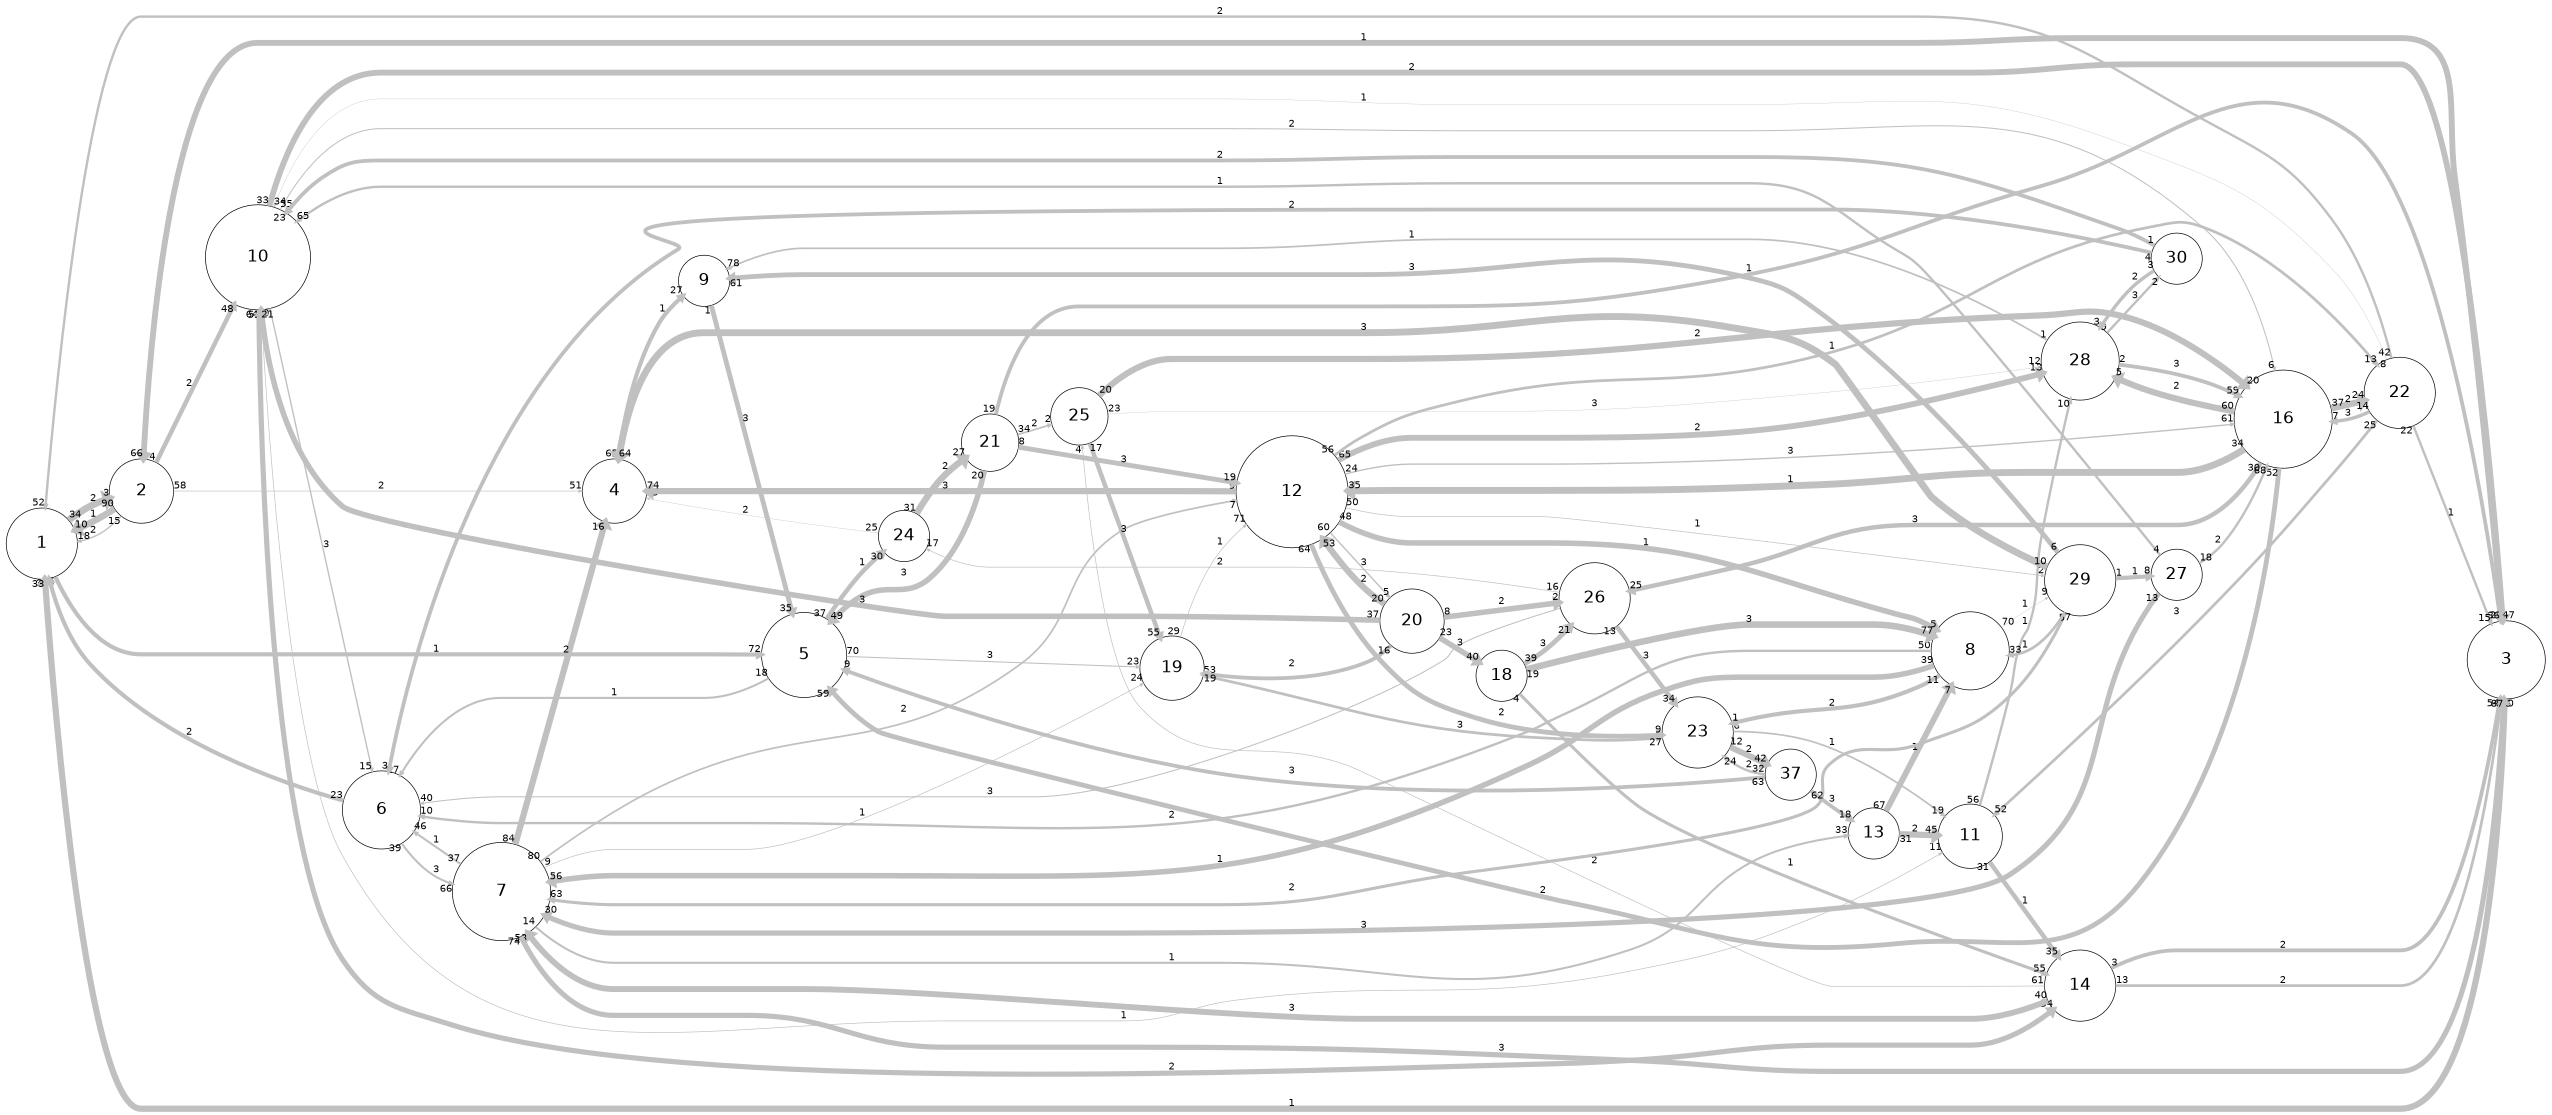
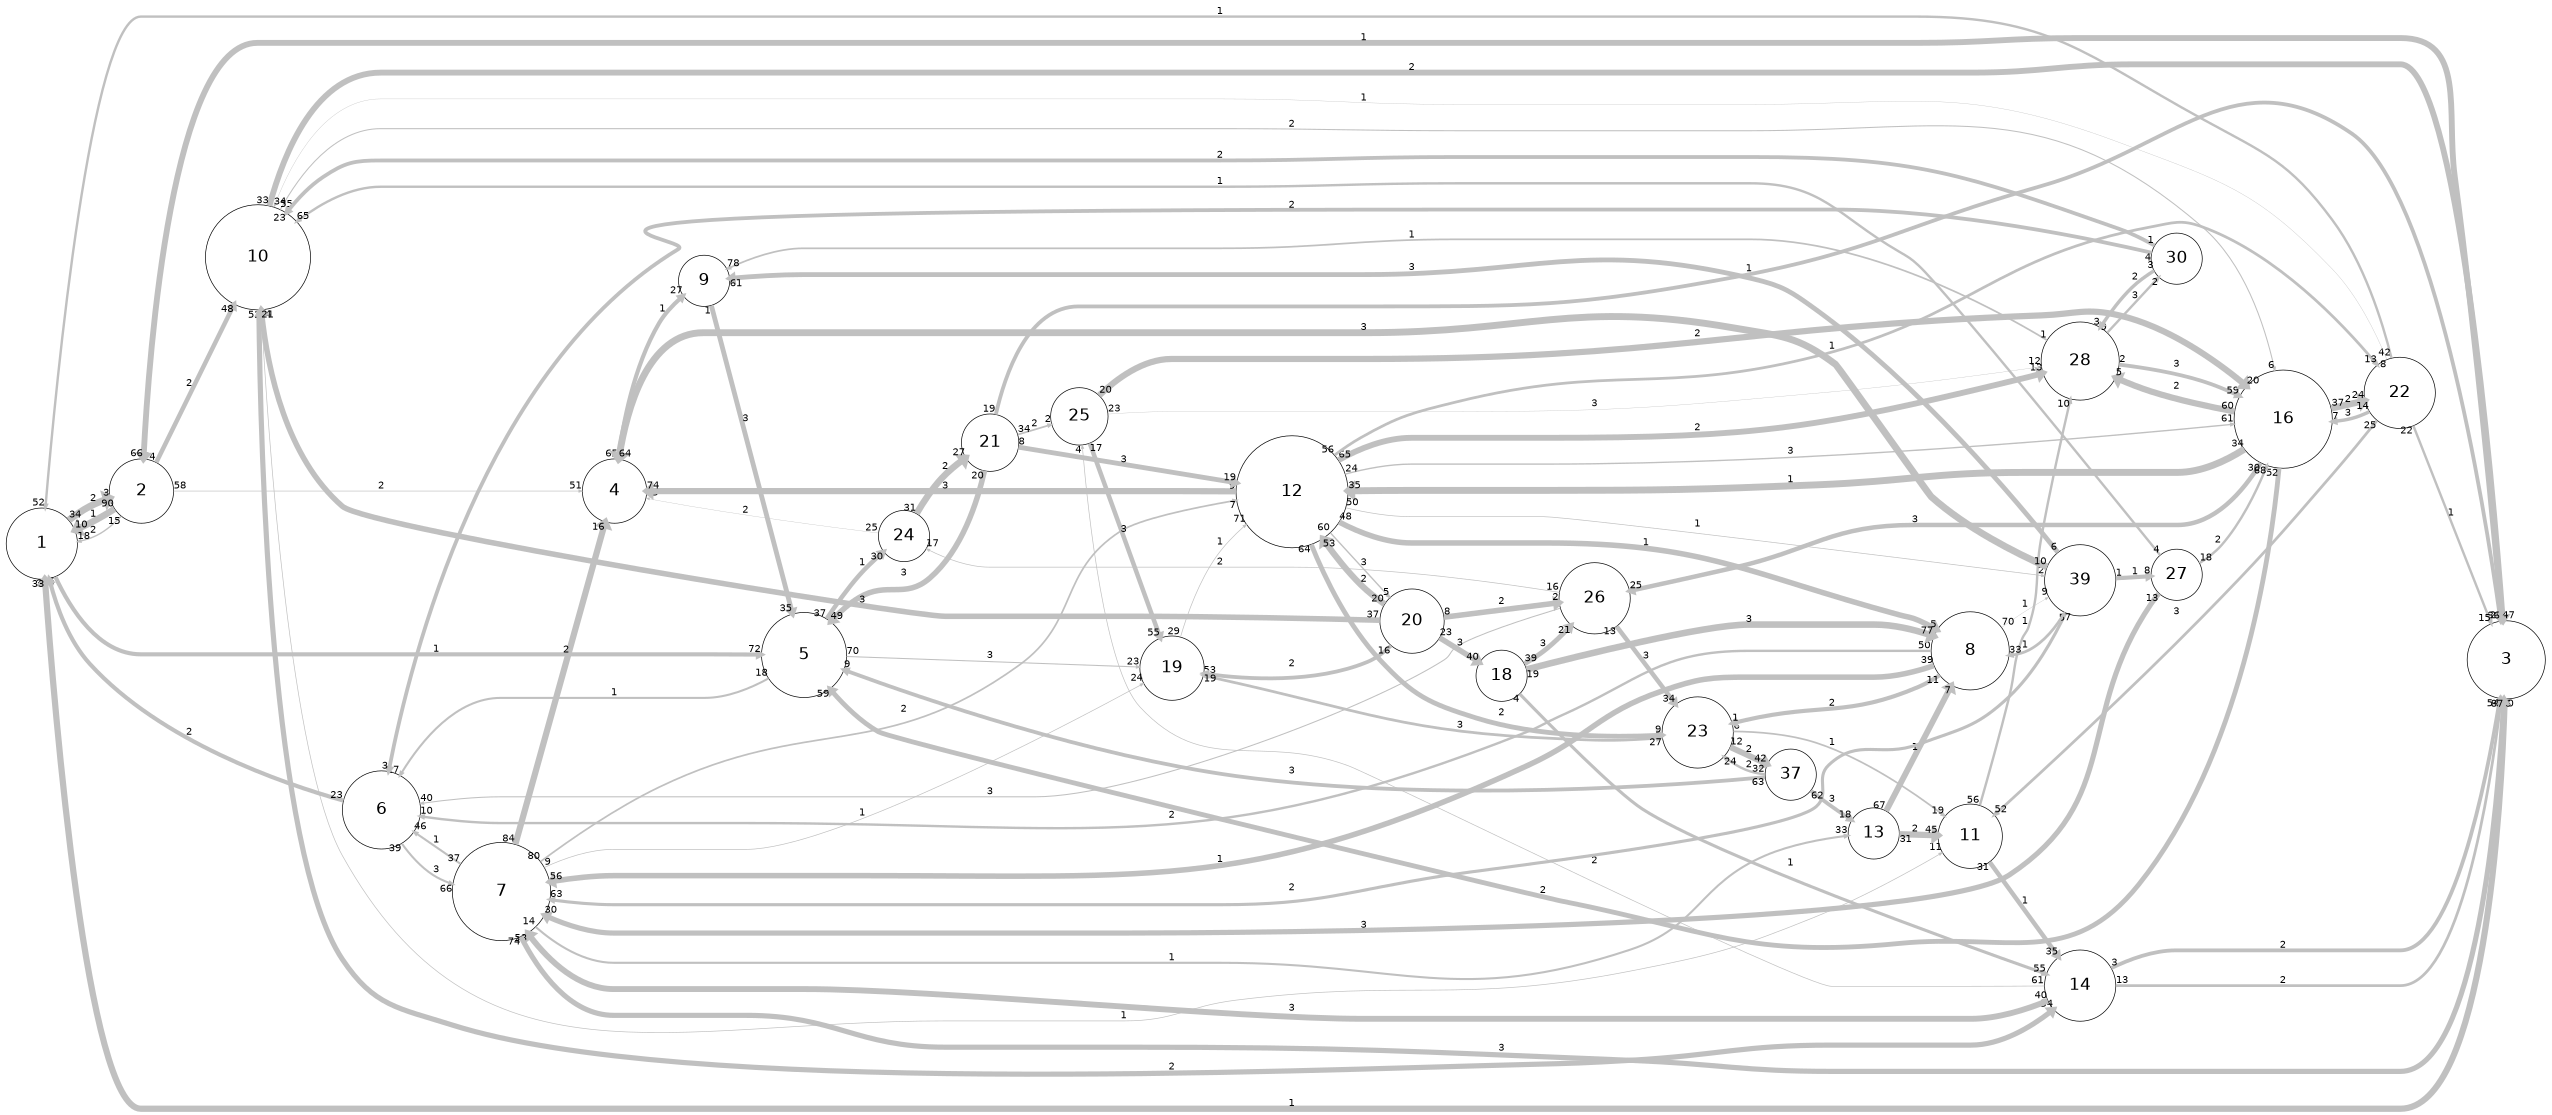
  digraph {
    fontname="DejaVu Sans"
    rankdir=LR
    scale=1
    splines=spline
    node [fontname="DejaVu Sans" fontsize=25 shape=circle]
    edge [arrowsize=0.5 capacity=2 color=grey fontname="DejaVu Sans" from_pd=36 headlabel=2 penwidth=3.5 pt=14 splines=true taillabel=37 to_pd=1]
    n1 [height=1.4318 label=1 width=1.4318]
    n2 [height=1.2955 label=2 width=1.2955]
    n3 [height=1.7045 label=5 width=1.7045]
    n4 [height=1.2955 label=4 width=1.2955]
    n5 [height=2.1136 label=10 width=2.1136]
    n6 [height=1.5682 label=6 width=1.5682]
    n7 [height=1.2955 label=19 width=1.2955]
    n8 [height=1.0227 label=24 width=1.0227]
    n9 [height=1.0227 label=9 width=1.0227]
    n10 [height=1.5682 label=3 width=1.5682]
    n11 [height=1.2955 label=11 width=1.2955]
    n12 [height=1.4318 label=14 width=1.4318]
    n13 [height=1.9773 label=16 width=1.9773]
    n14 [height=1.9773 label=7 width=1.9773]
    n15 [height=2.25 label=12 width=2.25]
    n16 [height=1.1591 label=21 width=1.1591]
    n17 [height=1.4318 label=26 width=1.4318]
    n18 [height=1.4318 label=23 width=1.4318]
    n19 [height=1.5682 label=28 width=1.5682]
    n20 [height=1.1591 label=25 width=1.1591]
    n21 [height=1.4318 label=22 width=1.4318]
    n22 [height=1.0227 label=13 width=1.0227]
    n23 [height=1.5682 label=8 width=1.5682]
-   n24 [height=1.4318 label=29 width=1.4318]
+   n24 [height=1.4318 label=39 width=1.4318]
    n25 [height=1.2955 label=20 width=1.2955]
    n26 [height=1.0227 label=37 width=1.0227]
    n27 [height=1.0227 label=30 width=1.0227]
    n28 [height=1.0227 label=27 width=1.0227]
    n29 [height=1.0227 label=18 width=1.0227]
    n1 -> n2 [from_pd=33 headlabel=3 label=2 penwidth=10.0 pt=1 taillabel=34 to_pd=2]
    n1 -> n3 [capacity=1 from_pd=4 headlabel=72 label=1 penwidth=6.0 pt=9 taillabel=5 to_pd=71]
    n2 -> n1 [capacity=1 from_pd=89 headlabel=10 label=1 penwidth=9.5 pt=2 taillabel=90 to_pd=9]
    n2 -> n1 [from_pd=14 headlabel=18 label=2 penwidth=2.0 pt=17 taillabel=15 to_pd=17]
    n2 -> n4 [from_pd=57 headlabel=51 label=2 penwidth=1.0 pt=19 taillabel=58 to_pd=50]
    n2 -> n5 [from_pd=73 headlabel=48 label=2 penwidth=6.5 pt=8 taillabel=74 to_pd=47]
    n3 -> n6 [capacity=1 from_pd=17 headlabel=17 label=1 penwidth=3.0 pt=15 taillabel=18 to_pd=16]
    n3 -> n7 [capacity=3 from_pd=69 headlabel=23 label=3 penwidth=1.5 pt=18 taillabel=70 to_pd=22]
    n3 -> n8 [capacity=1 headlabel=30 label=1 penwidth=6.5 pt=8 to_pd=29]
    n4 -> n9 [capacity=1 from_pd=64 headlabel=27 label=1 penwidth=6.0 pt=9 taillabel=65 to_pd=26]
-   n5 -> n6 [capacity=3 from_pd=49 headlabel=15 label=3 penwidth=2.0 pt=17 taillabel=50 to_pd=14]
    n5 -> n10 [from_pd=32 headlabel=29 label=2 penwidth=8.5 pt=4 taillabel=33 to_pd=28]
    n5 -> n11 [capacity=1 from_pd=51 headlabel=11 label=1 penwidth=1.0 pt=19 taillabel=52 to_pd=10]
    n5 -> n12 [from_pd=63 headlabel=54 label=2 penwidth=7.5 pt=6 taillabel=64 to_pd=53]
    n5 -> n13 [from_pd=54 headlabel=6 label=2 penwidth=1.5 pt=18 taillabel=55 to_pd=5]
    n6 -> n1 [from_pd=22 headlabel=36 label=2 penwidth=6.0 pt=9 taillabel=23 to_pd=35]
    n6 -> n14 [capacity=3 from_pd=38 headlabel=66 label=3 penwidth=3.0 pt=15 taillabel=39 to_pd=65]
    n7 -> n15 [capacity=1 from_pd=28 headlabel=71 label=1 penwidth=1.0 pt=19 taillabel=29 to_pd=70]
    n8 -> n4 [from_pd=24 headlabel=45 label=2 penwidth=0.5 pt=20 taillabel=25 to_pd=44]
    n8 -> n16 [from_pd=30 headlabel=27 label=2 penwidth=9.5 pt=2 taillabel=31 to_pd=26]
    n9 -> n3 [capacity=3 from_pd=0 headlabel=35 label=3 penwidth=7.0 pt=7 taillabel=1 to_pd=34]
    n10 -> n1 [capacity=1 from_pd=5 headlabel=33 label=1 penwidth=9.0 pt=3 taillabel=6 to_pd=32]
    n10 -> n2 [capacity=1 from_pd=46 headlabel=66 label=1 penwidth=8.5 pt=4 taillabel=47 to_pd=65]
    n11 -> n12 [capacity=1 from_pd=30 headlabel=35 label=1 penwidth=6.5 pt=8 taillabel=31 to_pd=34]
    n11 -> n19 [capacity=1 from_pd=55 headlabel=10 label=1 taillabel=56 to_pd=9]
    n12 -> n10 [from_pd=2 headlabel=54 label=2 penwidth=5.5 pt=10 taillabel=3 to_pd=53]
    n12 -> n10 [from_pd=12 headlabel=90 label=2 penwidth=4.0 pt=13 taillabel=13 to_pd=89]
    n12 -> n14 [capacity=3 from_pd=39 headlabel=53 label=3 penwidth=8.5 pt=4 taillabel=40 to_pd=52]
    n12 -> n20 [from_pd=60 headlabel=4 label=2 penwidth=1.0 pt=19 taillabel=61 to_pd=3]
    n13 -> n3 [from_pd=51 headlabel=59 label=2 penwidth=7.0 pt=7 taillabel=52 to_pd=58]
    n13 -> n15 [capacity=1 from_pd=33 headlabel=35 label=1 penwidth=10.0 pt=1 taillabel=34 to_pd=34]
    n13 -> n17 [capacity=3 from_pd=29 headlabel=25 label=3 penwidth=6.5 pt=8 taillabel=30 to_pd=24]
    n13 -> n19 [from_pd=59 headlabel=5 label=2 penwidth=9.0 pt=3 taillabel=60 to_pd=4]
    n13 -> n21 [headlabel=24 label=2 penwidth=9.5 pt=2 to_pd=23]
    n14 -> n4 [from_pd=83 headlabel=16 label=2 penwidth=9.0 pt=3 taillabel=84 to_pd=15]
    n14 -> n6 [capacity=1 headlabel=46 label=1 penwidth=3.0 pt=15 to_pd=45]
    n14 -> n7 [capacity=1 from_pd=8 headlabel=24 label=1 penwidth=1.0 pt=19 taillabel=9 to_pd=23]
    n14 -> n10 [capacity=3 from_pd=73 headlabel=87 label=3 penwidth=7.5 pt=6 taillabel=74 to_pd=86]
    n14 -> n15 [from_pd=79 headlabel=7 label=2 penwidth=2.5 pt=16 taillabel=80 to_pd=6]
    n14 -> n22 [capacity=1 from_pd=13 headlabel=33 label=1 penwidth=3.0 pt=15 taillabel=14 to_pd=32]
    n15 -> n4 [capacity=3 from_pd=8 headlabel=74 label=3 penwidth=9.0 pt=3 taillabel=9 to_pd=73]
    n15 -> n13 [capacity=3 from_pd=23 headlabel=61 label=3 penwidth=2.0 pt=17 taillabel=24 to_pd=60]
    n15 -> n18 [from_pd=63 headlabel=9 label=2 penwidth=7.0 pt=7 taillabel=64 to_pd=8]
    n15 -> n19 [from_pd=64 headlabel=13 label=2 penwidth=8.5 pt=4 taillabel=65 to_pd=12]
    n15 -> n21 [capacity=1 from_pd=55 headlabel=13 label=1 penwidth=4.0 pt=13 taillabel=56 to_pd=12]
    n15 -> n23 [capacity=1 from_pd=47 headlabel=5 label=1 penwidth=8.0 pt=5 taillabel=48 to_pd=4]
    n15 -> n24 [capacity=1 from_pd=49 label=1 penwidth=1.0 pt=19 taillabel=50]
    n15 -> n25 [capacity=3 from_pd=59 headlabel=5 label=3 penwidth=2.0 pt=17 taillabel=60 to_pd=4]
    n16 -> n3 [capacity=3 from_pd=19 headlabel=49 label=3 penwidth=8.0 pt=5 taillabel=20 to_pd=48]
    n16 -> n10 [capacity=1 from_pd=18 headlabel=86 label=1 penwidth=5.5 pt=10 taillabel=19 to_pd=85]
    n16 -> n15 [capacity=3 from_pd=7 headlabel=19 label=3 penwidth=7.0 pt=7 taillabel=8 to_pd=18]
    n16 -> n20 [from_pd=33 label=2 penwidth=2.5 pt=16 taillabel=34]
    n17 -> n6 [capacity=3 from_pd=7 headlabel=40 label=3 penwidth=1.5 pt=18 taillabel=8 to_pd=39]
    n17 -> n8 [from_pd=15 headlabel=17 label=2 penwidth=1.0 pt=19 taillabel=16 to_pd=16]
    n17 -> n18 [capacity=3 from_pd=12 headlabel=34 label=3 penwidth=6.5 pt=8 taillabel=13 to_pd=33]
    n18 -> n7 [capacity=3 from_pd=26 headlabel=53 label=3 penwidth=4.0 pt=13 taillabel=27 to_pd=52]
    n18 -> n11 [capacity=1 from_pd=5 headlabel=19 label=1 penwidth=2.5 pt=16 taillabel=6 to_pd=18]
    n18 -> n26 [from_pd=11 headlabel=42 label=2 penwidth=8.5 pt=4 taillabel=12 to_pd=41]
    n19 -> n9 [capacity=1 from_pd=0 headlabel=78 label=1 penwidth=2.5 pt=16 taillabel=1 to_pd=77]
    n19 -> n13 [capacity=3 from_pd=1 headlabel=59 label=3 penwidth=5.5 pt=10 taillabel=2 to_pd=58]
    n19 -> n27 [capacity=3 from_pd=8 label=3 taillabel=9]
    n20 -> n7 [capacity=3 from_pd=16 headlabel=55 label=3 penwidth=6.5 pt=8 taillabel=17 to_pd=54]
    n20 -> n13 [from_pd=19 headlabel=20 label=2 penwidth=9.0 pt=3 taillabel=20 to_pd=19]
    n20 -> n19 [capacity=3 from_pd=22 headlabel=12 label=3 penwidth=0.5 pt=20 taillabel=23 to_pd=11]
-   n21 -> n1 [capacity=1 from_pd=41 headlabel=52 label=2 taillabel=42 to_pd=51]
+   n21 -> n1 [capacity=1 from_pd=41 headlabel=52 label=1 taillabel=42 to_pd=51]
    n21 -> n5 [capacity=1 from_pd=7 headlabel=34 label=1 penwidth=0.5 pt=20 taillabel=8 to_pd=33]
    n21 -> n10 [capacity=1 from_pd=21 headlabel=15 label=1 taillabel=22 to_pd=14]
    n21 -> n11 [capacity=3 from_pd=24 headlabel=52 label=3 penwidth=4.0 pt=13 taillabel=25 to_pd=51]
    n21 -> n13 [capacity=3 from_pd=13 headlabel=7 label=3 penwidth=5.0 pt=11 taillabel=14 to_pd=6]
    n22 -> n11 [from_pd=30 headlabel=45 label=2 penwidth=9.0 pt=3 taillabel=31 to_pd=44]
    n22 -> n23 [capacity=1 from_pd=66 headlabel=7 label=1 penwidth=8.5 pt=4 taillabel=67 to_pd=6]
    n23 -> n6 [from_pd=49 headlabel=10 label=2 taillabel=50 to_pd=9]
    n23 -> n14 [capacity=1 from_pd=38 headlabel=56 label=1 penwidth=8.0 pt=5 taillabel=39 to_pd=55]
    n23 -> n18 [from_pd=10 headlabel=1 label=2 penwidth=6.0 pt=9 taillabel=11 to_pd=0]
    n23 -> n24 [capacity=1 from_pd=69 headlabel=9 label=1 penwidth=0.5 pt=20 taillabel=70 to_pd=8]
    n24 -> n4 [capacity=3 from_pd=9 headlabel=64 label=3 penwidth=10.0 pt=1 taillabel=10 to_pd=63]
    n24 -> n9 [capacity=3 from_pd=5 headlabel=61 label=3 penwidth=7.0 pt=7 taillabel=6 to_pd=60]
    n24 -> n14 [from_pd=4 headlabel=63 label=2 penwidth=4.5 pt=12 taillabel=5 to_pd=62]
    n24 -> n23 [capacity=1 from_pd=6 headlabel=33 label=1 penwidth=4.0 pt=13 taillabel=7 to_pd=32]
    n24 -> n28 [capacity=1 from_pd=0 headlabel=8 label=1 penwidth=6.0 pt=9 taillabel=1 to_pd=7]
    n25 -> n5 [capacity=3 headlabel=21 label=3 penwidth=8.0 pt=5 to_pd=20]
    n25 -> n7 [from_pd=15 headlabel=19 label=2 penwidth=5.5 pt=10 taillabel=16 to_pd=18]
    n25 -> n15 [from_pd=19 headlabel=53 label=2 penwidth=9.0 pt=3 taillabel=20 to_pd=52]
    n25 -> n17 [from_pd=7 label=2 penwidth=8.0 pt=5 taillabel=8]
    n25 -> n29 [capacity=3 from_pd=22 headlabel=40 label=3 penwidth=8.0 pt=5 taillabel=23 to_pd=39]
    n26 -> n3 [capacity=3 from_pd=62 headlabel=9 label=3 penwidth=5.5 pt=10 taillabel=63 to_pd=8]
    n26 -> n18 [from_pd=31 headlabel=24 label=2 taillabel=32 to_pd=23]
    n26 -> n22 [capacity=3 from_pd=61 headlabel=18 label=3 penwidth=5.5 pt=10 taillabel=62 to_pd=17]
    n27 -> n5 [from_pd=0 headlabel=23 label=2 penwidth=5.5 pt=10 taillabel=1 to_pd=22]
    n27 -> n6 [from_pd=3 headlabel=3 label=2 penwidth=5.5 pt=10 taillabel=4 to_pd=2]
    n27 -> n19 [from_pd=2 headlabel=3 label=2 penwidth=5.0 pt=11 taillabel=3 to_pd=2]
    n28 -> n5 [capacity=1 from_pd=3 headlabel=65 label=1 taillabel=4 to_pd=64]
    n28 -> n13 [from_pd=17 headlabel=68 label=2 taillabel=18 to_pd=67]
    n28 -> n14 [capacity=3 from_pd=12 headlabel=30 label=3 penwidth=7.5 pt=6 taillabel=13 to_pd=29]
    n29 -> n12 [capacity=1 from_pd=3 headlabel=55 label=1 penwidth=4.5 pt=12 taillabel=4 to_pd=54]
    n29 -> n17 [capacity=3 from_pd=38 headlabel=21 label=3 penwidth=7.0 pt=7 taillabel=39 to_pd=20]
    n29 -> n23 [capacity=3 from_pd=18 headlabel=77 label=3 penwidth=9.5 pt=2 taillabel=19 to_pd=76]
  }
